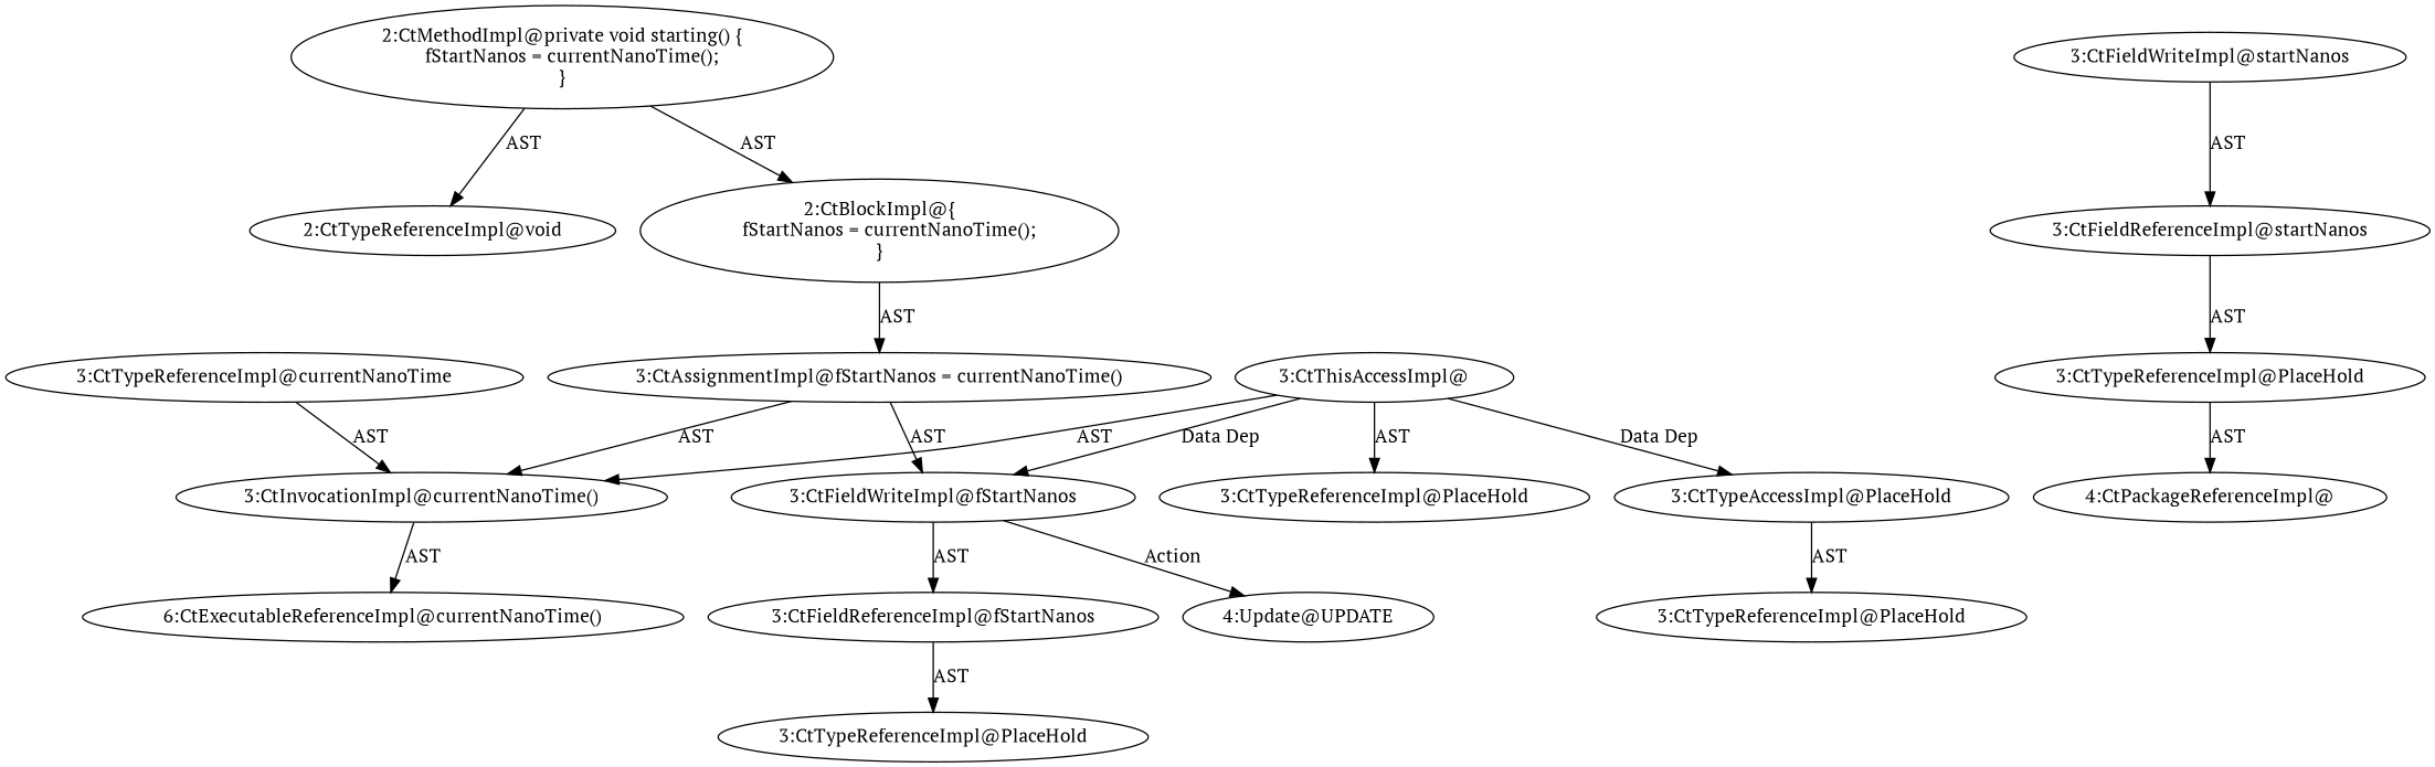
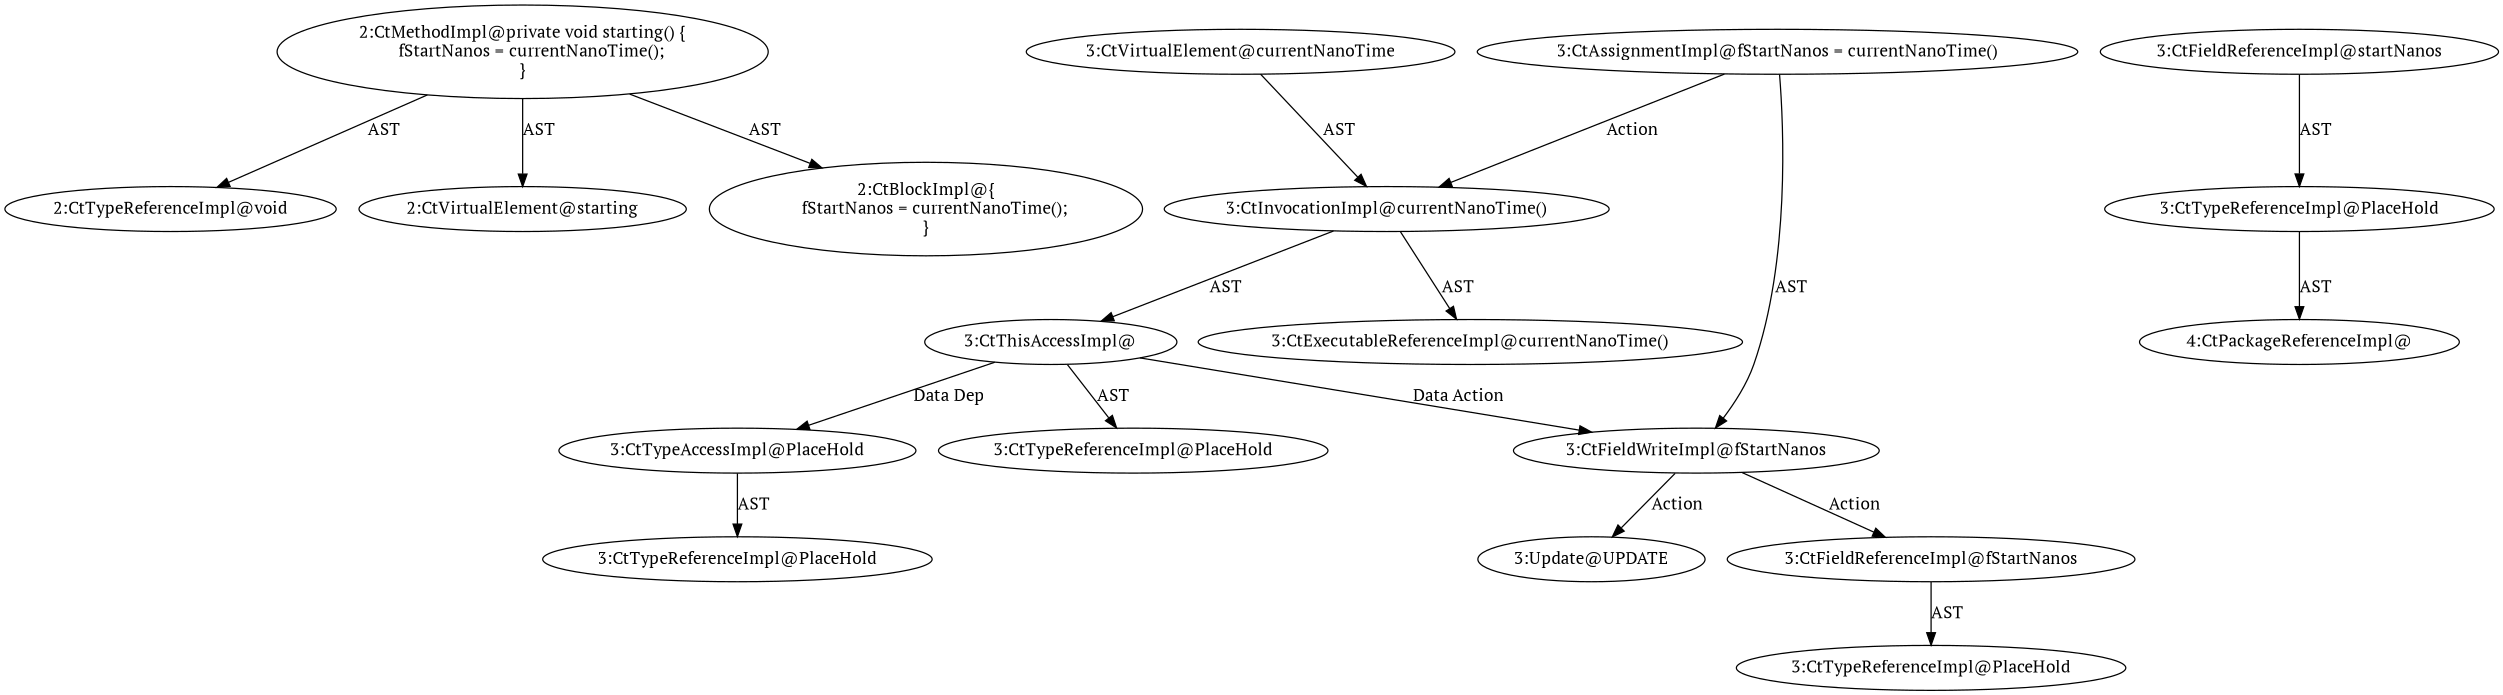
  digraph {
    fontname="PT Serif"
    node [fontname="PT Serif" shape=ellipse]
    edge [fontname="PT Serif"]
    n1 [label="2:CtTypeReferenceImpl@void"]
+   n2 [label="2:CtVirtualElement@starting"]
    n3 [label="3:CtFieldReferenceImpl@fStartNanos"]
    n4 [label="3:CtTypeReferenceImpl@PlaceHold"]
    n5 [label="3:CtFieldWriteImpl@fStartNanos"]
-   n6 [label="4:Update@UPDATE"]
-   n7 [label="6:CtExecutableReferenceImpl@currentNanoTime()"]
-   n8 [label="3:CtTypeReferenceImpl@currentNanoTime"]
+   n6 [label="3:Update@UPDATE"]
+   n7 [label="3:CtExecutableReferenceImpl@currentNanoTime()"]
+   n8 [label="3:CtVirtualElement@currentNanoTime"]
    n9 [label="3:CtInvocationImpl@currentNanoTime()"]
    n10 [label="3:CtTypeAccessImpl@PlaceHold"]
    n11 [label="3:CtTypeReferenceImpl@PlaceHold"]
    n12 [label="3:CtThisAccessImpl@"]
    n13 [label="3:CtTypeReferenceImpl@PlaceHold"]
    n14 [label="3:CtAssignmentImpl@fStartNanos = currentNanoTime()"]
    n15 [label="2:CtBlockImpl@\{\n    fStartNanos = currentNanoTime();\n\}"]
    n16 [label="2:CtMethodImpl@private void starting() \{\n    fStartNanos = currentNanoTime();\n\}"]
-   n17 [label="3:CtFieldWriteImpl@startNanos"]
    n18 [label="3:CtFieldReferenceImpl@startNanos"]
    n19 [label="4:CtPackageReferenceImpl@"]
    n20 [label="3:CtTypeReferenceImpl@PlaceHold"]
    n3 -> n4 [label=AST]
-   n5 -> n3 [label=AST]
+   n5 -> n3 [label=Action]
    n5 -> n6 [label=Action]
    n8 -> n9 [label=AST]
    n9 -> n7 [label=AST]
-   n12 -> n9 [label=AST]
+   n9 -> n12 [label=AST]
    n10 -> n11 [label=AST]
-   n12 -> n5 [label="Data Dep"]
+   n12 -> n5 [label="Data Action"]
    n12 -> n10 [label="Data Dep"]
    n12 -> n13 [label=AST]
    n14 -> n5 [label=AST]
-   n14 -> n9 [label=AST]
-   n15 -> n14 [label=AST]
+   n14 -> n9 [label=Action]
    n16 -> n1 [label=AST]
+   n16 -> n2 [label=AST]
    n16 -> n15 [label=AST]
-   n17 -> n18 [label=AST]
    n18 -> n20 [label=AST]
    n20 -> n19 [label=AST]
  }
